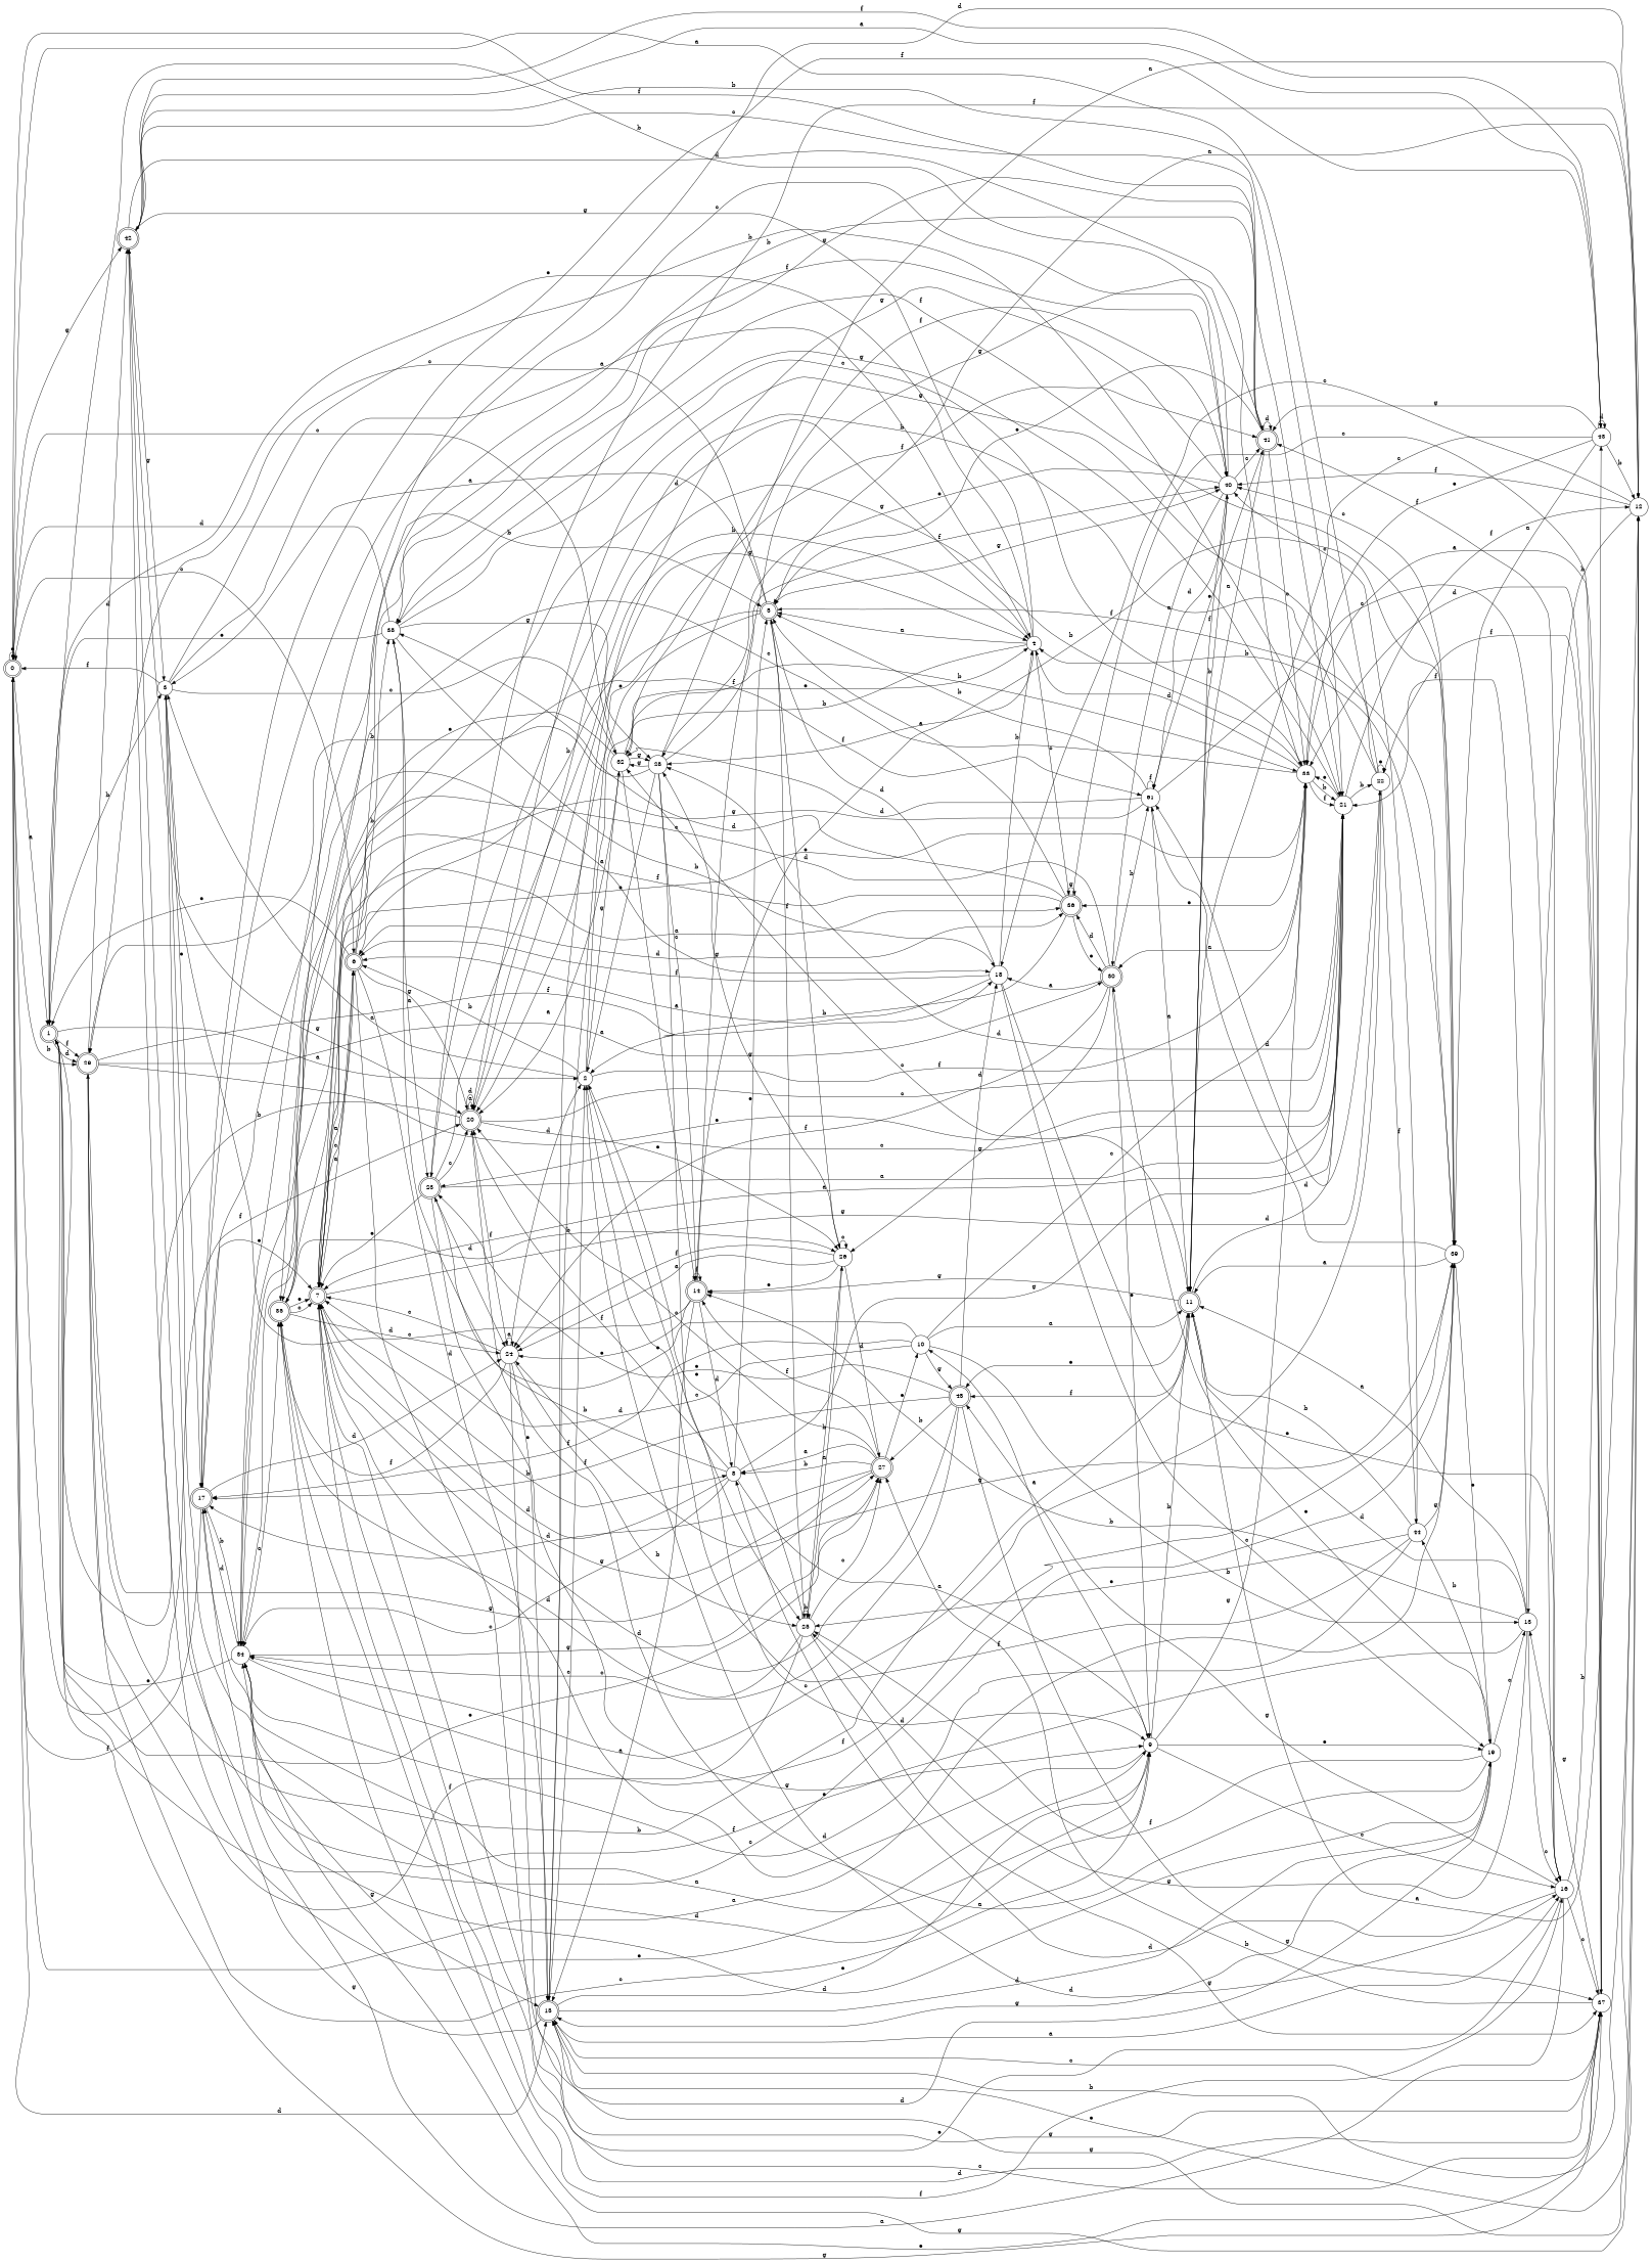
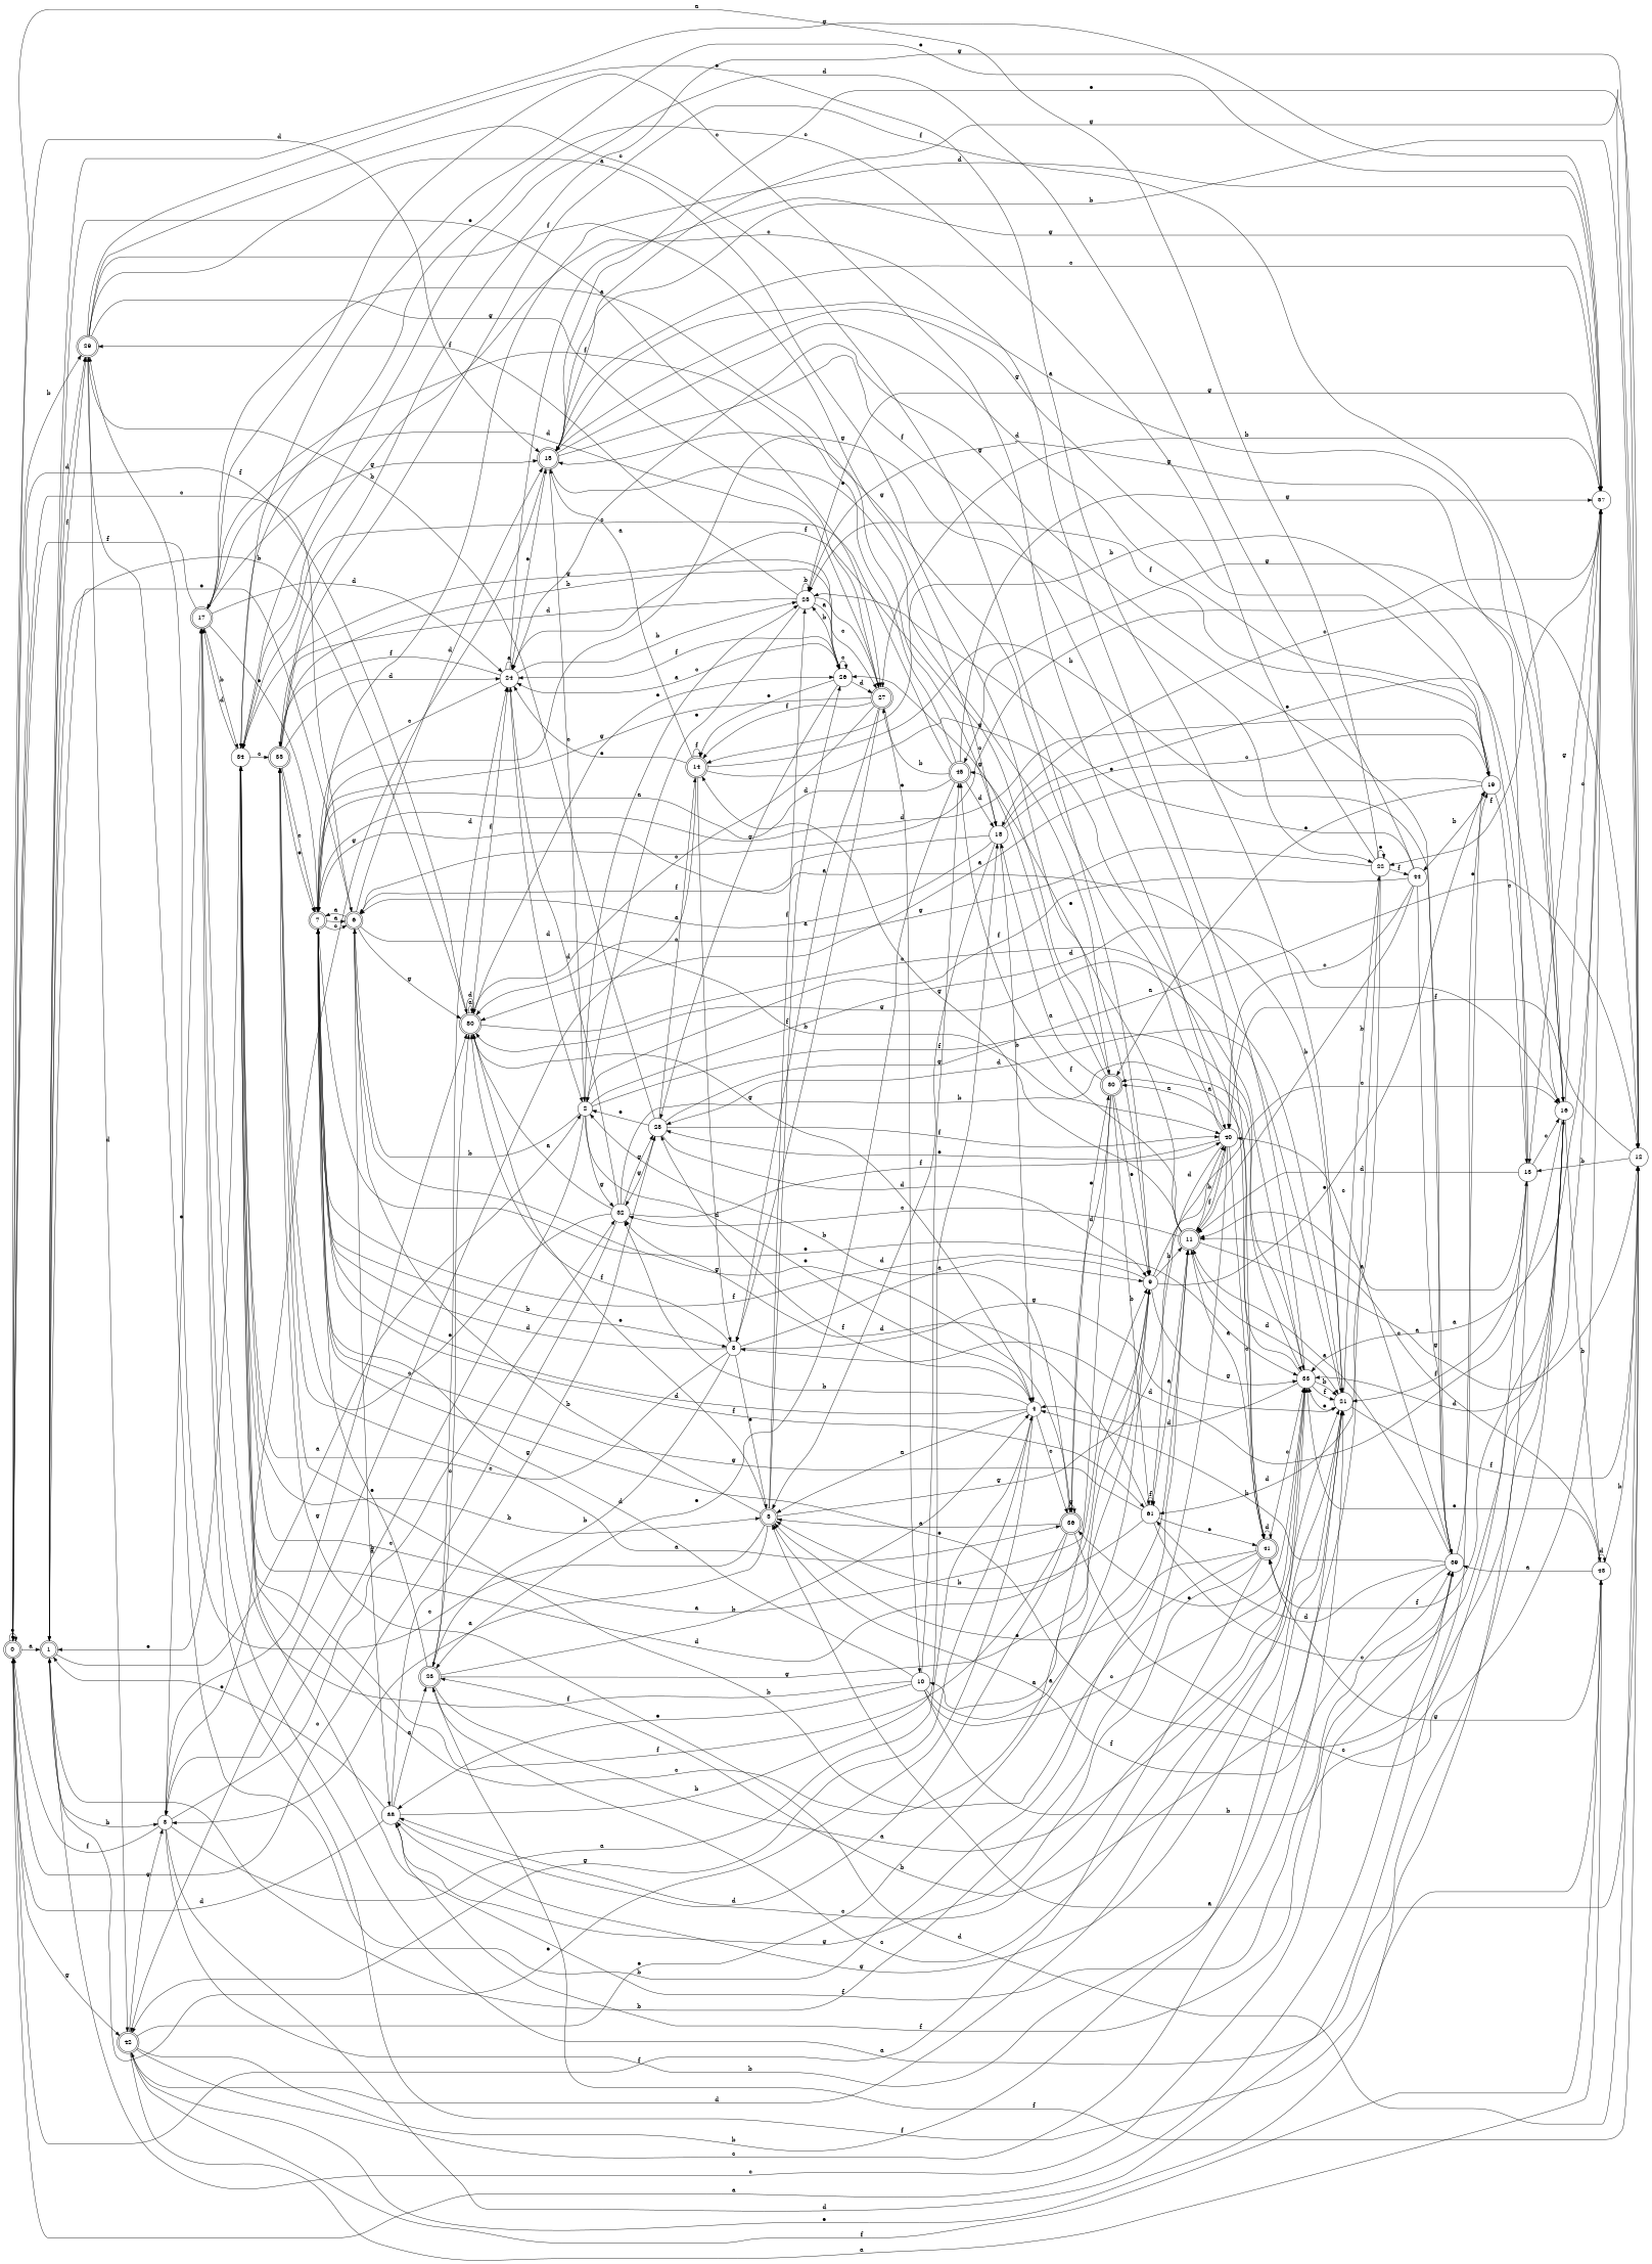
  digraph {
    fontname="DejaVu Serif"
    rankdir=LR
    node [color=black fillcolor=white fontname="DejaVu Serif" shape=circle style=filled]
    edge [fontname="DejaVu Serif"]
    n1 [label=0 shape=doublecircle style="rounded,filled"]
    n2 [label=1 shape=doublecircle style="rounded,filled"]
    n3 [label=6 shape=doublecircle style="rounded,filled"]
    n4 [label=15 shape=doublecircle style="rounded,filled"]
-   n5 [label=20 shape=doublecircle style="rounded,filled"]
+   n5 [label=80 shape=doublecircle style="rounded,filled"]
    n6 [label=29 shape=doublecircle style="rounded,filled"]
    n7 [label=42 shape=doublecircle style="rounded,filled"]
    n8 [label=2]
    n9 [label=3]
    n10 [label=27 shape=doublecircle style="rounded,filled"]
    n11 [label=37]
    n12 [label=39]
    n13 [label=7 shape=doublecircle style="rounded,filled"]
    n14 [label=36 shape=doublecircle style="rounded,filled"]
    n15 [label=40]
    n16 [label=38]
    n17 [label=16]
    n18 [label=19]
    n19 [label=9]
    n20 [label=12]
    n21 [label=41 shape=doublecircle style="rounded,filled"]
    n22 [label=4]
    n23 [label=21]
    n24 [label=26]
    n25 [label=24]
    n26 [label=11 shape=doublecircle style="rounded,filled"]
    n27 [label=18]
    n28 [label=30 shape=doublecircle style="rounded,filled"]
    n29 [label=33]
    n30 [label=43]
    n31 [label=25]
    n32 [label=32]
    n33 [label=17 shape=doublecircle style="rounded,filled"]
    n34 [label=8]
    n35 [label=10]
    n36 [label=14 shape=doublecircle style="rounded,filled"]
    n37 [label=22]
    n38 [label=34]
    n39 [label=13]
    n40 [label=5 shape=doublecircle style="rounded,filled"]
    n41 [label=61]
    n42 [label=28]
    n43 [label=45 shape=doublecircle style="rounded,filled"]
    n44 [label=35 shape=doublecircle style="rounded,filled"]
    n45 [label=44]
    n46 [label=23 shape=doublecircle style="rounded,filled"]
    n1 -> n1 [label=e]
    n1 -> n2 [label=a]
    n1 -> n3 [label=c]
    n1 -> n4 [label=d]
    n1 -> n5 [label=f]
    n1 -> n6 [label=b]
    n1 -> n7 [label=g]
    n2 -> n6 [label=d]
    n2 -> n6 [label=f]
    n2 -> n8 [label=a]
    n2 -> n9 [label=b]
    n2 -> n10 [label=e]
    n2 -> n11 [label=g]
    n2 -> n12 [label=c]
    n3 -> n2 [label=e]
    n3 -> n4 [label=d]
    n3 -> n5 [label=g]
    n3 -> n11 [label=c]
    n3 -> n13 [label=a]
    n3 -> n14 [label=g]
    n3 -> n15 [label=f]
    n3 -> n16 [label=b]
    n4 -> n8 [label=c]
    n4 -> n9 [label=g]
    n4 -> n17 [label=a]
    n4 -> n18 [label=d]
    n4 -> n19 [label=e]
    n4 -> n20 [label=b]
    n4 -> n21 [label=f]
    n5 -> n2 [label=b]
    n5 -> n5 [label=a]
    n5 -> n5 [label=d]
    n5 -> n22 [label=g]
    n5 -> n23 [label=c]
    n5 -> n24 [label=e]
    n5 -> n25 [label=f]
    n6 -> n7 [label=d]
    n6 -> n10 [label=g]
    n6 -> n19 [label=c]
    n6 -> n23 [label=e]
    n6 -> n26 [label=b]
    n6 -> n27 [label=f]
    n6 -> n28 [label=a]
    n7 -> n9 [label=g]
    n7 -> n19 [label=e]
    n7 -> n23 [label=b]
    n7 -> n23 [label=c]
    n7 -> n29 [label=d]
    n7 -> n30 [label=a]
    n7 -> n30 [label=f]
    n8 -> n3 [label=b]
    n8 -> n9 [label=a]
    n8 -> n17 [label=d]
    n8 -> n22 [label=e]
    n8 -> n29 [label=f]
    n8 -> n31 [label=c]
    n8 -> n32 [label=g]
    n9 -> n1 [label=f]
    n9 -> n5 [label=g]
    n9 -> n18 [label=d]
    n9 -> n22 [label=a]
    n9 -> n23 [label=b]
    n9 -> n32 [label=c]
    n9 -> n33 [label=e]
    n10 -> n5 [label=c]
    n10 -> n13 [label=g]
    n10 -> n33 [label=d]
    n10 -> n34 [label=a]
    n10 -> n34 [label=b]
    n10 -> n35 [label=e]
    n10 -> n36 [label=f]
    n11 -> n4 [label=c]
    n11 -> n10 [label=b]
    n11 -> n29 [label=a]
    n11 -> n29 [label=d]
    n11 -> n37 [label=f]
    n11 -> n38 [label=e]
    n11 -> n39 [label=g]
    n12 -> n1 [label=a]
    n12 -> n15 [label=c]
    n12 -> n18 [label=e]
    n12 -> n22 [label=b]
    n12 -> n25 [label=g]
    n12 -> n26 [label=a]
    n12 -> n40 [label=f]
    n12 -> n41 [label=d]
    n13 -> n3 [label=a]
    n13 -> n3 [label=c]
    n13 -> n11 [label=d]
    n13 -> n29 [label=e]
    n13 -> n34 [label=b]
    n13 -> n37 [label=g]
    n13 -> n41 [label=f]
    n14 -> n8 [label=b]
    n14 -> n11 [label=c]
    n14 -> n14 [label=g]
    n14 -> n16 [label=d]
    n14 -> n28 [label=e]
    n14 -> n38 [label=f]
    n14 -> n40 [label=a]
    n15 -> n2 [label=b]
    n15 -> n4 [label=g]
    n15 -> n21 [label=c]
    n15 -> n26 [label=f]
    n15 -> n28 [label=a]
    n15 -> n41 [label=d]
    n15 -> n42 [label=e]
    n16 -> n1 [label=d]
    n16 -> n2 [label=e]
    n16 -> n12 [label=f]
    n16 -> n27 [label=b]
    n16 -> n29 [label=c]
    n16 -> n42 [label=g]
    n16 -> n46 [label=a]
    n17 -> n11 [label=c]
    n17 -> n13 [label=e]
    n17 -> n21 [label=f]
    n17 -> n30 [label=b]
    n17 -> n33 [label=a]
    n17 -> n34 [label=d]
    n17 -> n43 [label=g]
    n18 -> n4 [label=g]
    n18 -> n5 [label=a]
    n18 -> n13 [label=d]
    n18 -> n28 [label=e]
    n18 -> n31 [label=f]
    n18 -> n39 [label=c]
    n18 -> n45 [label=b]
    n19 -> n13 [label=f]
    n19 -> n17 [label=c]
    n19 -> n18 [label=e]
    n19 -> n26 [label=b]
    n19 -> n29 [label=g]
    n19 -> n35 [label=a]
    n19 -> n38 [label=d]
    n20 -> n4 [label=e]
    n20 -> n4 [label=g]
    n20 -> n15 [label=f]
    n20 -> n27 [label=c]
    n20 -> n39 [label=b]
    n20 -> n40 [label=a]
    n20 -> n44 [label=d]
    n21 -> n1 [label=f]
    n21 -> n16 [label=g]
    n21 -> n21 [label=d]
    n21 -> n26 [label=a]
    n21 -> n29 [label=c]
    n21 -> n40 [label=e]
    n21 -> n44 [label=b]
    n22 -> n2 [label=e]
    n22 -> n7 [label=g]
    n22 -> n13 [label=d]
    n22 -> n14 [label=c]
    n22 -> n32 [label=b]
    n22 -> n40 [label=a]
    n22 -> n42 [label=f]
    n23 -> n13 [label=a]
    n23 -> n16 [label=g]
    n23 -> n20 [label=f]
    n23 -> n29 [label=e]
    n23 -> n37 [label=b]
    n23 -> n42 [label=d]
    n23 -> n46 [label=c]
    n24 -> n10 [label=d]
    n24 -> n24 [label=c]
    n24 -> n25 [label=a]
    n24 -> n25 [label=f]
    n24 -> n31 [label=b]
    n24 -> n36 [label=e]
    n24 -> n42 [label=g]
    n25 -> n4 [label=e]
    n25 -> n8 [label=d]
    n25 -> n11 [label=g]
    n25 -> n13 [label=c]
    n25 -> n25 [label=a]
    n25 -> n31 [label=b]
    n25 -> n44 [label=f]
    n26 -> n15 [label=b]
    n26 -> n20 [label=a]
    n26 -> n23 [label=d]
    n26 -> n32 [label=c]
    n26 -> n36 [label=g]
    n26 -> n43 [label=e]
    n26 -> n43 [label=f]
    n27 -> n3 [label=a]
    n27 -> n3 [label=f]
    n27 -> n17 [label=e]
    n27 -> n18 [label=c]
    n27 -> n22 [label=b]
    n27 -> n40 [label=d]
    n28 -> n14 [label=d]
    n28 -> n19 [label=e]
    n28 -> n24 [label=g]
    n28 -> n25 [label=f]
    n28 -> n27 [label=a]
    n28 -> n38 [label=c]
    n28 -> n41 [label=b]
    n29 -> n5 [label=g]
    n29 -> n14 [label=e]
    n29 -> n22 [label=d]
    n29 -> n23 [label=b]
    n29 -> n23 [label=f]
    n29 -> n28 [label=a]
    n29 -> n38 [label=c]
    n30 -> n12 [label=a]
    n30 -> n20 [label=b]
    n30 -> n21 [label=g]
    n30 -> n26 [label=c]
    n30 -> n29 [label=e]
    n30 -> n30 [label=d]
    n30 -> n33 [label=f]
    n31 -> n6 [label=f]
    n31 -> n8 [label=e]
    n31 -> n10 [label=c]
    n31 -> n11 [label=g]
    n31 -> n24 [label=a]
    n31 -> n31 [label=b]
    n31 -> n44 [label=d]
    n32 -> n1 [label=c]
    n32 -> n5 [label=a]
    n32 -> n15 [label=f]
-   n32 -> n36 [label=d]
+   n32 -> n25 [label=d]
    n32 -> n29 [label=b]
    n32 -> n42 [label=g]
    n32 -> n44 [label=e]
    n33 -> n1 [label=f]
    n33 -> n4 [label=g]
    n33 -> n13 [label=e]
    n33 -> n15 [label=c]
    n33 -> n25 [label=d]
    n33 -> n27 [label=a]
    n33 -> n38 [label=b]
    n34 -> n5 [label=f]
    n34 -> n13 [label=d]
    n34 -> n19 [label=a]
    n34 -> n23 [label=g]
    n34 -> n38 [label=c]
    n34 -> n40 [label=e]
    n34 -> n46 [label=b]
    n35 -> n13 [label=d]
    n35 -> n16 [label=e]
    n35 -> n26 [label=a]
    n35 -> n29 [label=c]
    n35 -> n33 [label=f]
    n35 -> n39 [label=b]
    n35 -> n43 [label=g]
    n36 -> n4 [label=a]
    n36 -> n7 [label=c]
    n36 -> n12 [label=b]
    n36 -> n21 [label=g]
    n36 -> n25 [label=e]
    n36 -> n34 [label=d]
    n36 -> n36 [label=f]
    n37 -> n1 [label=a]
    n37 -> n5 [label=g]
    n37 -> n37 [label=e]
    n37 -> n38 [label=c]
    n37 -> n41 [label=d]
    n37 -> n45 [label=f]
    n37 -> n46 [label=b]
    n38 -> n2 [label=e]
    n38 -> n10 [label=g]
    n38 -> n12 [label=f]
    n38 -> n19 [label=a]
    n38 -> n33 [label=d]
    n38 -> n40 [label=b]
    n38 -> n44 [label=c]
    n39 -> n7 [label=e]
    n39 -> n17 [label=c]
    n39 -> n23 [label=f]
    n39 -> n26 [label=a]
    n39 -> n26 [label=d]
    n39 -> n31 [label=g]
    n39 -> n36 [label=b]
    n40 -> n3 [label=b]
    n40 -> n5 [label=e]
    n40 -> n6 [label=c]
    n40 -> n9 [label=a]
    n40 -> n15 [label=g]
    n40 -> n24 [label=d]
    n40 -> n31 [label=f]
    n41 -> n13 [label=g]
    n41 -> n17 [label=c]
    n41 -> n21 [label=e]
    n41 -> n26 [label=a]
    n41 -> n32 [label=d]
    n41 -> n40 [label=b]
    n41 -> n41 [label=f]
    n42 -> n6 [label=b]
    n42 -> n8 [label=e]
    n42 -> n15 [label=f]
    n42 -> n19 [label=d]
    n42 -> n20 [label=a]
    n42 -> n32 [label=g]
    n42 -> n36 [label=c]
    n43 -> n10 [label=b]
    n43 -> n11 [label=g]
-   n43 -> n13 [label=d]
+   n43 -> n13 [label=a]
    n43 -> n27 [label=d]
    n43 -> n33 [label=f]
    n43 -> n38 [label=c]
    n43 -> n46 [label=e]
    n44 -> n13 [label=c]
    n44 -> n13 [label=e]
    n44 -> n14 [label=a]
    n44 -> n17 [label=f]
    n44 -> n20 [label=g]
    n44 -> n24 [label=b]
    n44 -> n25 [label=d]
    n45 -> n8 [label=f]
    n45 -> n12 [label=g]
    n45 -> n15 [label=c]
    n45 -> n26 [label=b]
    n45 -> n31 [label=e]
    n45 -> n38 [label=d]
    n46 -> n5 [label=c]
    n46 -> n13 [label=e]
    n46 -> n19 [label=g]
    n46 -> n20 [label=f]
    n46 -> n22 [label=b]
    n46 -> n23 [label=a]
    n46 -> n25 [label=d]
  }
